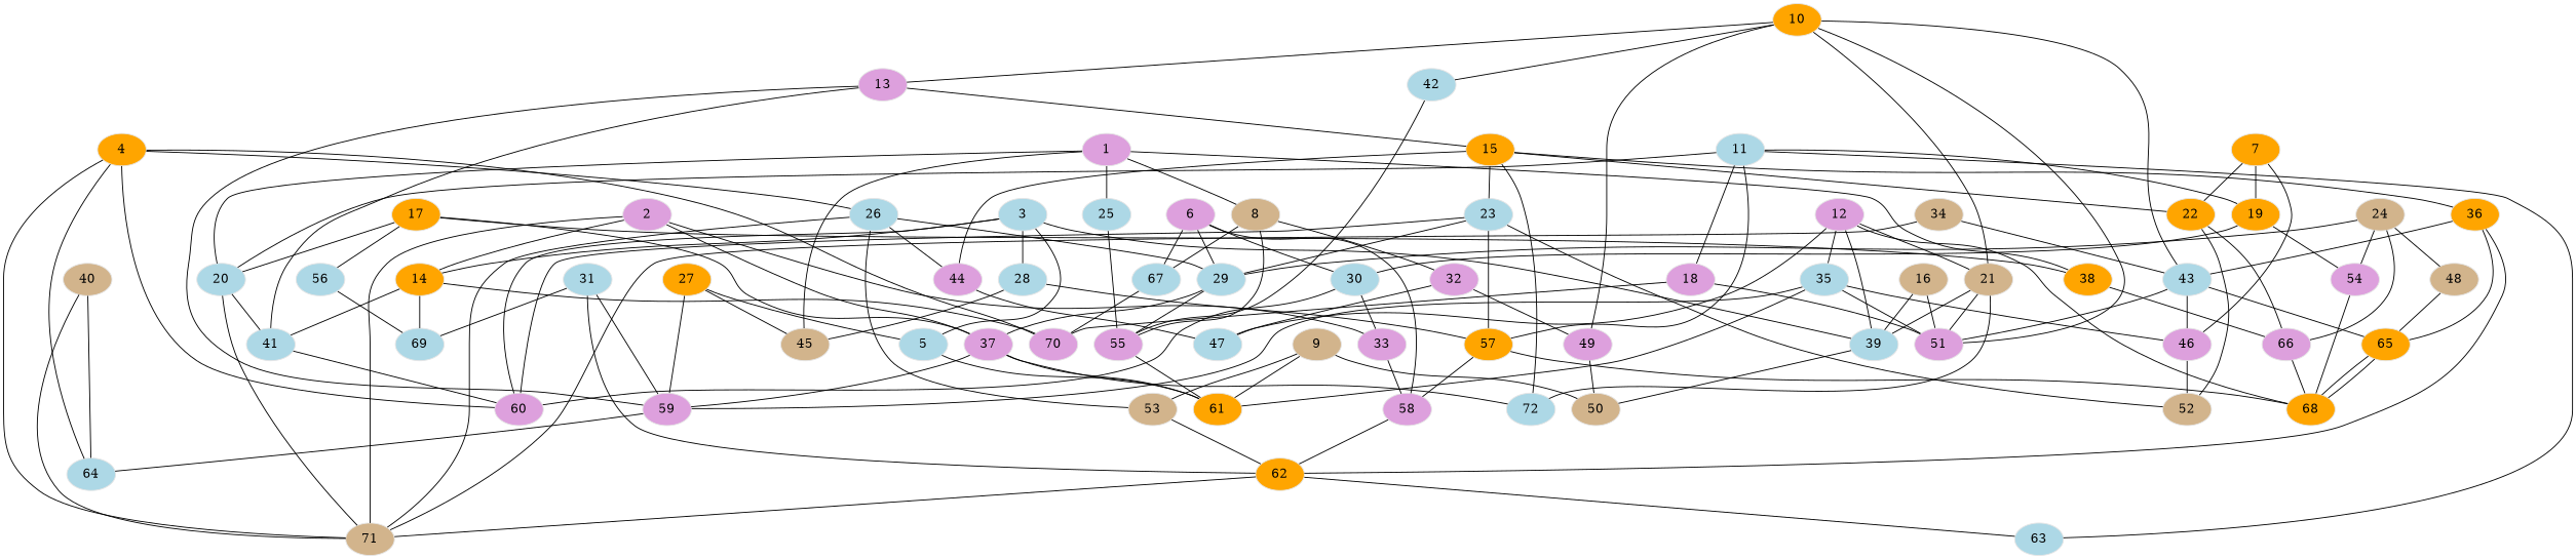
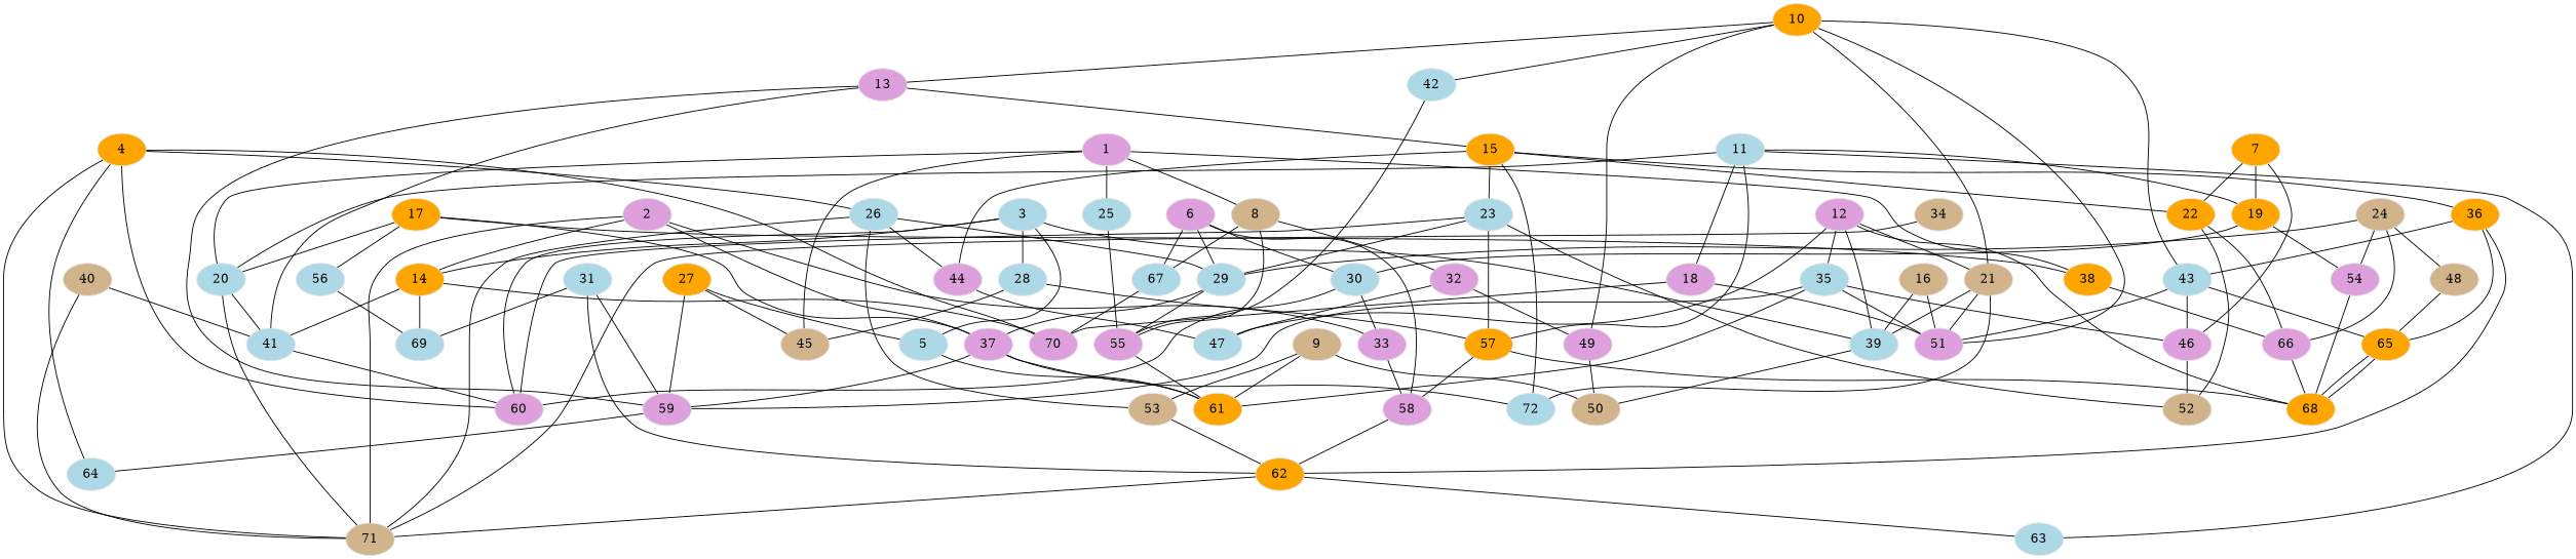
  graph {
    node [color=gray90 fillcolor=lightblue style=filled]
    1 [fillcolor=plum]
    8 [fillcolor=tan]
    20
    25
    38 [fillcolor=orange]
    45 [fillcolor=tan]
    67
    32 [fillcolor=plum]
    55 [fillcolor=plum]
    71 [fillcolor=tan]
    41
    66 [fillcolor=plum]
    2 [fillcolor=plum]
    14 [fillcolor=orange]
    33 [fillcolor=plum]
    37 [fillcolor=plum]
    70 [fillcolor=plum]
    69
    58 [fillcolor=plum]
    61 [fillcolor=orange]
    59 [fillcolor=plum]
    72
    3
    5
    28
    39
    60 [fillcolor=plum]
    57 [fillcolor=orange]
    50 [fillcolor=tan]
    4 [fillcolor=orange]
    26
    64
    29
    53 [fillcolor=tan]
    44 [fillcolor=plum]
    6 [fillcolor=plum]
    30
    62 [fillcolor=orange]
    7 [fillcolor=orange]
    19 [fillcolor=orange]
    22 [fillcolor=orange]
    46 [fillcolor=plum]
    54 [fillcolor=plum]
    52 [fillcolor=tan]
    49 [fillcolor=plum]
    47
    9 [fillcolor=tan]
    10 [fillcolor=orange]
    13 [fillcolor=plum]
    21 [fillcolor=tan]
    42
    43
    51 [fillcolor=plum]
    15 [fillcolor=orange]
    65 [fillcolor=orange]
    11
    18 [fillcolor=plum]
    63
    68 [fillcolor=orange]
    12 [fillcolor=plum]
    35
    23
    36 [fillcolor=orange]
    16 [fillcolor=tan]
    17 [fillcolor=orange]
    56
    24 [fillcolor=tan]
    48 [fillcolor=tan]
    27 [fillcolor=orange]
    31
    34 [fillcolor=tan]
    40 [fillcolor=tan]
    1 -- 8
    1 -- 20
    1 -- 25
    1 -- 38
    1 -- 45
    8 -- 67
    8 -- 32
    8 -- 55
    20 -- 71
    20 -- 41
    25 -- 55
    38 -- 66
    67 -- 70
    32 -- 49
    32 -- 47
    55 -- 61
    41 -- 60
    66 -- 68
    2 -- 71
    2 -- 14
    2 -- 33
    2 -- 37
    14 -- 41
    14 -- 70
    14 -- 69
    33 -- 58
    37 -- 61
    37 -- 59
    37 -- 72
    58 -- 62
    59 -- 64
    3 -- 14
    3 -- 5
    3 -- 28
    3 -- 39
    3 -- 60
    5 -- 61
    28 -- 45
    28 -- 57
    39 -- 50
    57 -- 58
    57 -- 68
    4 -- 71
    4 -- 70
    4 -- 60
    4 -- 26
    4 -- 64
    26 -- 71
    26 -- 29
    26 -- 53
    26 -- 44
    29 -- 55
    29 -- 37
    53 -- 62
    44 -- 47
    6 -- 67
    6 -- 58
    6 -- 29
    6 -- 30
    30 -- 33
    30 -- 60
    62 -- 71
    62 -- 63
    7 -- 19
    7 -- 22
    7 -- 46
    19 -- 30
    19 -- 54
    22 -- 66
    22 -- 52
    46 -- 52
    54 -- 68
    49 -- 50
    9 -- 61
    9 -- 50
    9 -- 53
    10 -- 49
    10 -- 13
    10 -- 21
    10 -- 42
    10 -- 43
    10 -- 51
    13 -- 41
    13 -- 59
    13 -- 15
    21 -- 72
    21 -- 39
    21 -- 51
    42 -- 55
    43 -- 46
    43 -- 51
    43 -- 65
    15 -- 72
    15 -- 44
    15 -- 22
    15 -- 23
    15 -- 36
    65 -- 68
    65 -- 68
    11 -- 20
    11 -- 57
    11 -- 19
    11 -- 18
    11 -- 63
    18 -- 70
    18 -- 51
    12 -- 39
    12 -- 47
    12 -- 21
    12 -- 68
    12 -- 35
    35 -- 61
    35 -- 59
    35 -- 46
    35 -- 51
    23 -- 60
    23 -- 57
    23 -- 29
    23 -- 52
    36 -- 62
    36 -- 43
    36 -- 65
    16 -- 39
    16 -- 51
    17 -- 20
    17 -- 38
    17 -- 37
    17 -- 56
    56 -- 69
    24 -- 66
    24 -- 29
    24 -- 54
    24 -- 48
    48 -- 65
    27 -- 45
    27 -- 59
    27 -- 5
    31 -- 69
    31 -- 59
    31 -- 62
    34 -- 71
-   34 -- 43
    40 -- 71
-   40 -- 64
+   40 -- 41
  }
